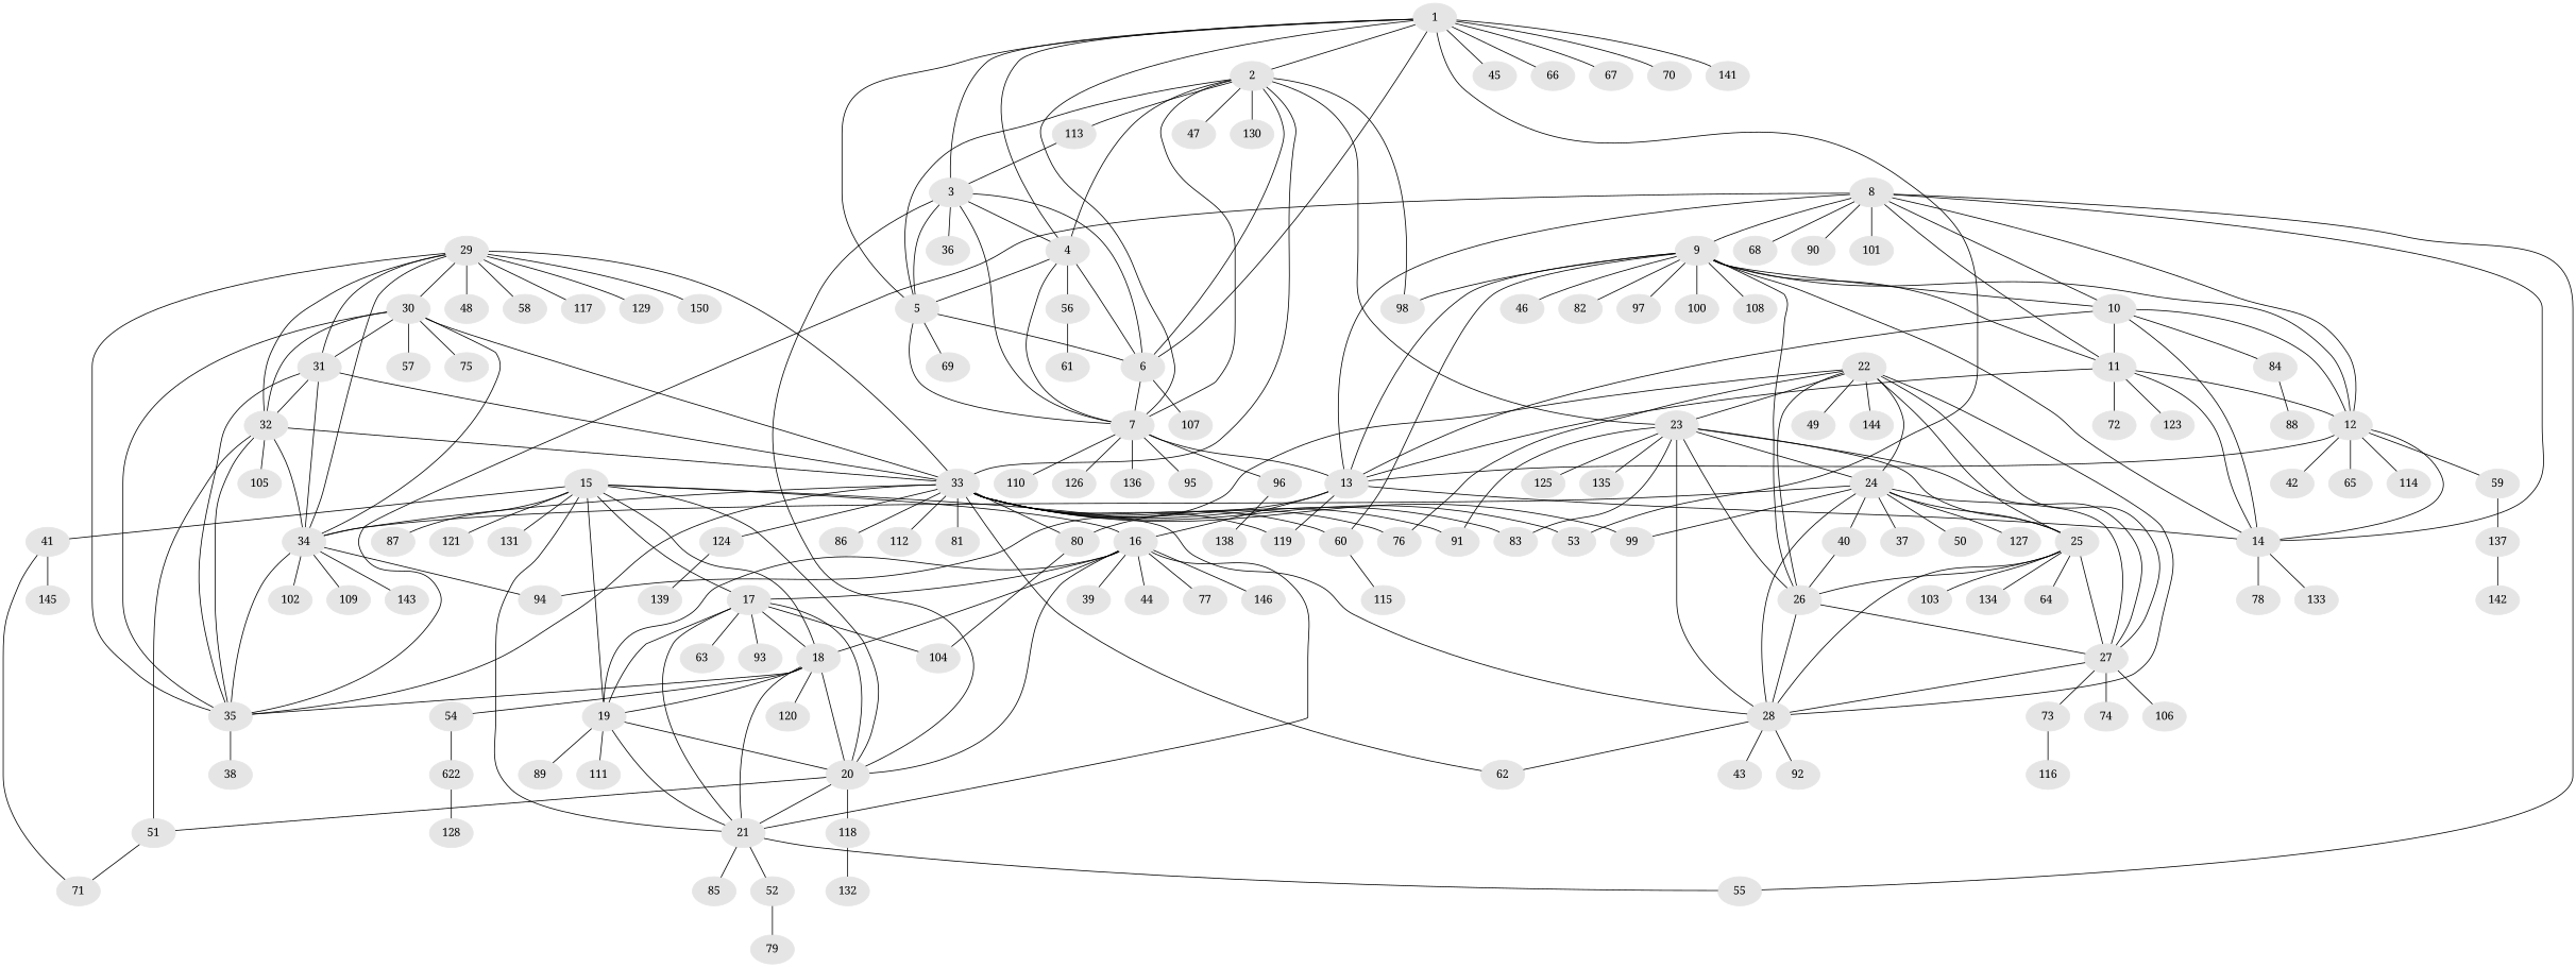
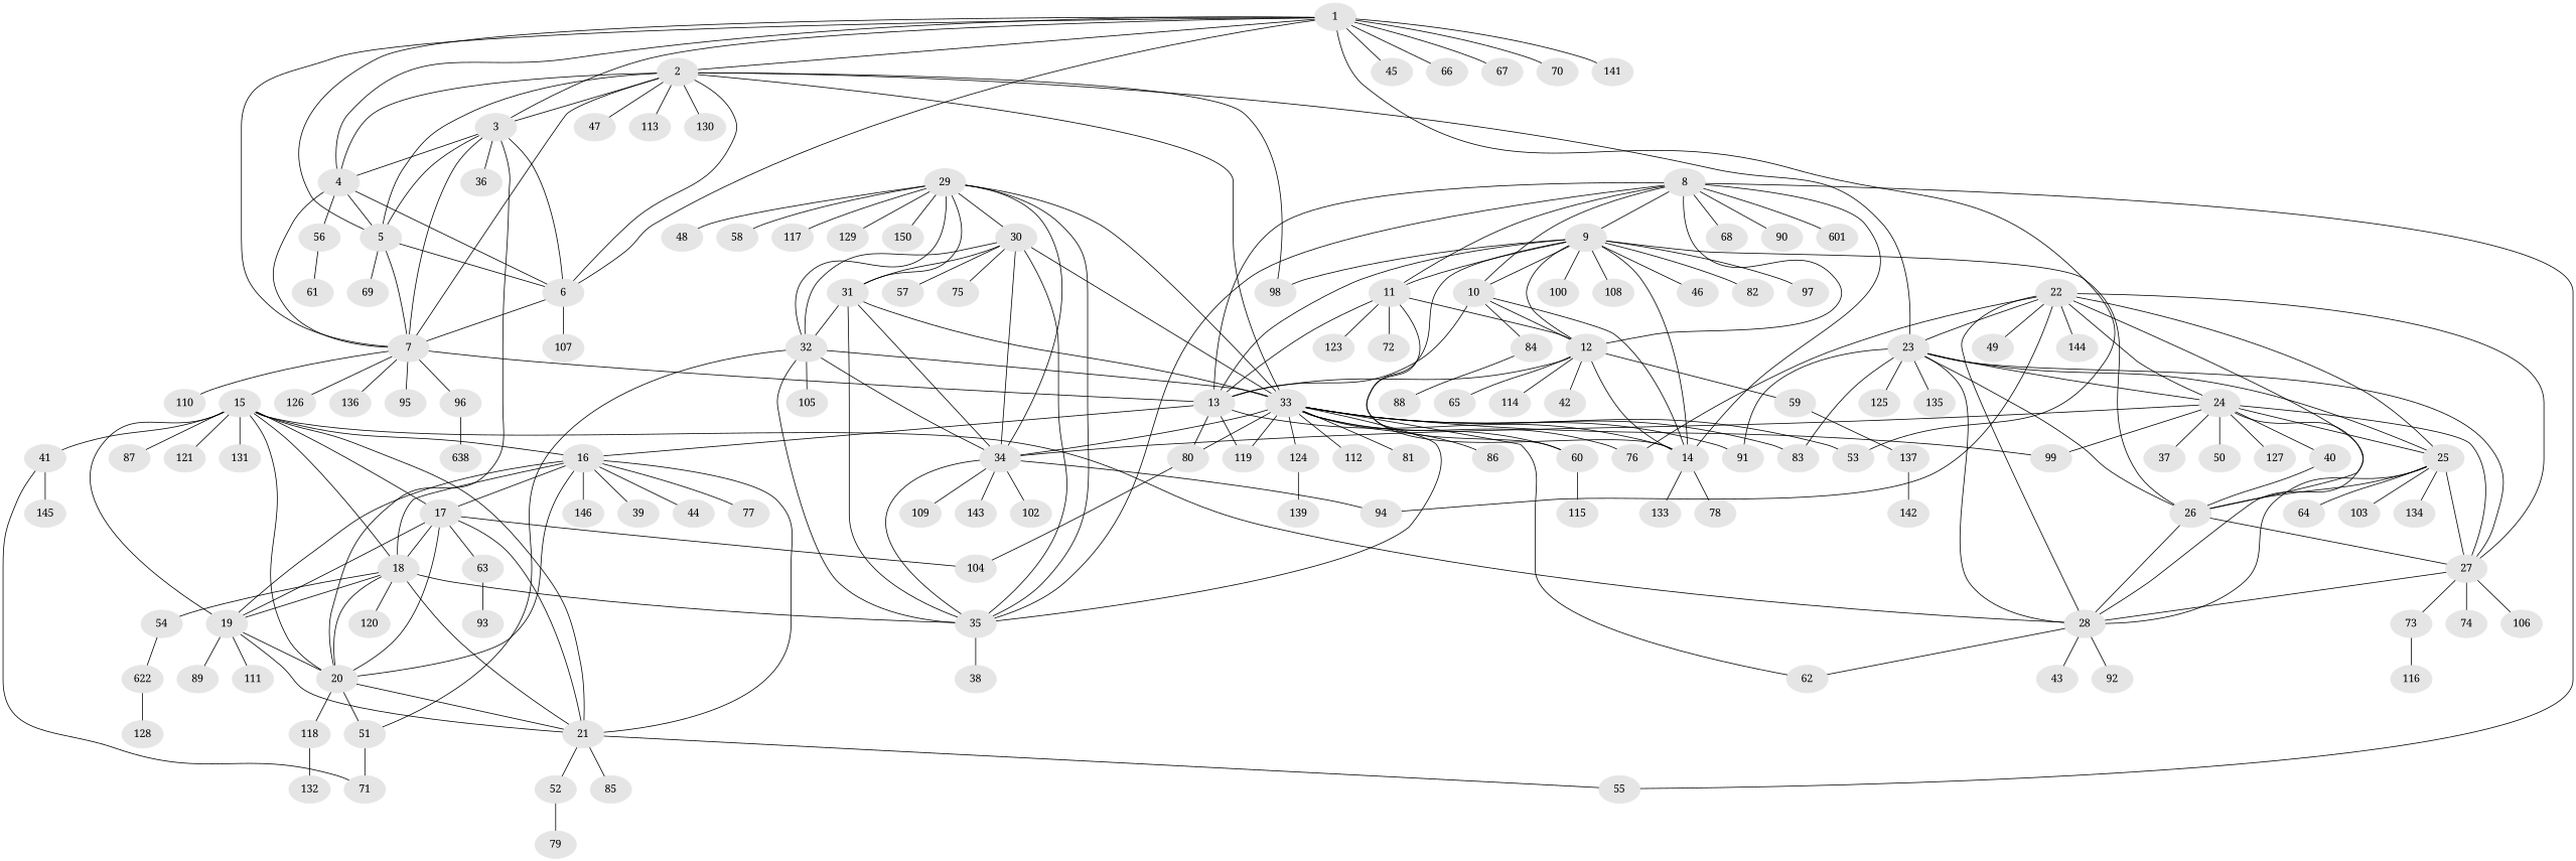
  graph {
    fontname="Noto Serif"
    node [color=gray90 fontname="Noto Serif" style=filled]
    edge [fontname="Noto Serif"]
    1
    2
    3
    4
    5
    6
    7
    45
    53
    66
    67
    70
    141
    23
    33
    47
    98
    113
    130
    20
    36
    56
    69
    107
    13
    95
    96
    110
    126
    136
    26
    28
    24
    25
    27
    83
    91
    125
    135
    35
    60
    80
    119
    76
    34
    99
    62
    81
    86
    112
    124
    21
    51
    118
    61
    14
    16
-   138
+   138 [label=638]
    8
    9
    10
    11
    12
    55
    68
    90
-   101
+   101 [label=601]
    46
    82
    97
    100
    108
    84
    72
    123
    42
    59
    65
    114
    78
    133
    38
    115
    88
    137
    17
    18
    19
    39
    44
    77
    146
    104
    15
    41
    87
    121
    131
    63
    93
    54
    120
    89
    111
    52
    85
    43
    92
    71
    145
    n111 [label=622]
    132
    79
    22
    49
    94
    144
    37
    40
    50
    127
    64
    103
    134
    73
    74
    106
    102
    109
    143
    116
    29
    30
    31
    32
    48
    58
    117
    129
    n140 [label=150]
    57
    75
    105
    139
    128
    142
    1 -- 2
    1 -- 3
    1 -- 4
    1 -- 5
    1 -- 6
    1 -- 7
    1 -- 45
    1 -- 53
    1 -- 66
    1 -- 67
    1 -- 70
    1 -- 141
-   113 -- 3
+   2 -- 3
    2 -- 4
    2 -- 5
    2 -- 6
    2 -- 7
    2 -- 23
    2 -- 33
    2 -- 47
    2 -- 98
    2 -- 113
    2 -- 130
    3 -- 4
    3 -- 5
    3 -- 6
    3 -- 7
    3 -- 20
    3 -- 36
    4 -- 5
    4 -- 6
    4 -- 7
    4 -- 56
    5 -- 6
    5 -- 7
    5 -- 69
    6 -- 7
    6 -- 107
    7 -- 13
    7 -- 95
    7 -- 96
    7 -- 110
    7 -- 126
    7 -- 136
    23 -- 26
    23 -- 28
    23 -- 24
    23 -- 25
    23 -- 27
    23 -- 83
    23 -- 91
    23 -- 125
    23 -- 135
    33 -- 53
    33 -- 83
    33 -- 91
    33 -- 35
    33 -- 60
    33 -- 80
    33 -- 119
    33 -- 76
    33 -- 34
    33 -- 99
    33 -- 62
    33 -- 81
    33 -- 86
    33 -- 112
    33 -- 124
    20 -- 21
    20 -- 51
    20 -- 118
    56 -- 61
    13 -- 80
    13 -- 119
    13 -- 14
    13 -- 16
    96 -- 138
    26 -- 28
    26 -- 27
    28 -- 62
    28 -- 43
    28 -- 92
    24 -- 28
    24 -- 25
    24 -- 27
    24 -- 34
    24 -- 99
    24 -- 37
    24 -- 40
    24 -- 50
    24 -- 127
    25 -- 26
    25 -- 28
    25 -- 27
    25 -- 64
    25 -- 103
    25 -- 134
    27 -- 28
    27 -- 73
    27 -- 74
    27 -- 106
    35 -- 38
    60 -- 115
    80 -- 104
    34 -- 35
    34 -- 94
    34 -- 102
    34 -- 109
    34 -- 143
    124 -- 139
    21 -- 55
    21 -- 52
    21 -- 85
    51 -- 71
    118 -- 132
    14 -- 78
    14 -- 133
    16 -- 20
    16 -- 21
    16 -- 17
    16 -- 18
    16 -- 19
    16 -- 39
    16 -- 44
    16 -- 77
    16 -- 146
    8 -- 13
    8 -- 35
    8 -- 14
    8 -- 9
    8 -- 10
    8 -- 11
    8 -- 12
    8 -- 55
    8 -- 68
    8 -- 90
    8 -- 101
    9 -- 98
    9 -- 13
    9 -- 26
    9 -- 60
    9 -- 14
    9 -- 10
    9 -- 11
    9 -- 12
    9 -- 46
    9 -- 82
    9 -- 97
    9 -- 100
    9 -- 108
    10 -- 13
    10 -- 14
-   10 -- 11
    10 -- 12
    10 -- 84
    11 -- 13
    11 -- 14
    11 -- 12
    11 -- 72
    11 -- 123
    12 -- 13
    12 -- 14
    12 -- 42
    12 -- 59
    12 -- 65
    12 -- 114
    84 -- 88
    59 -- 137
    137 -- 142
    17 -- 20
    17 -- 21
    17 -- 18
    17 -- 19
    17 -- 104
    17 -- 63
-   17 -- 93
+   63 -- 93
    18 -- 20
    18 -- 35
    18 -- 21
    18 -- 19
    18 -- 54
    18 -- 120
    19 -- 20
    19 -- 21
    19 -- 89
    19 -- 111
    15 -- 20
    15 -- 28
    15 -- 21
    15 -- 16
    15 -- 17
    15 -- 18
    15 -- 19
    15 -- 41
    15 -- 87
    15 -- 121
    15 -- 131
    41 -- 71
    41 -- 145
    54 -- n111
    52 -- 79
    n111 -- 128
    22 -- 23
    22 -- 26
    22 -- 28
    22 -- 24
    22 -- 25
    22 -- 27
    22 -- 76
    22 -- 49
    22 -- 94
    22 -- 144
    40 -- 26
    73 -- 116
    29 -- 33
    29 -- 35
    29 -- 34
    29 -- 30
    29 -- 31
    29 -- 32
    29 -- 48
    29 -- 58
    29 -- 117
    29 -- 129
    29 -- n140
    30 -- 33
    30 -- 35
    30 -- 34
    30 -- 31
    30 -- 32
    30 -- 57
    30 -- 75
    31 -- 33
    31 -- 35
    31 -- 34
    31 -- 32
    32 -- 33
    32 -- 35
    32 -- 34
    32 -- 51
    32 -- 105
  }
